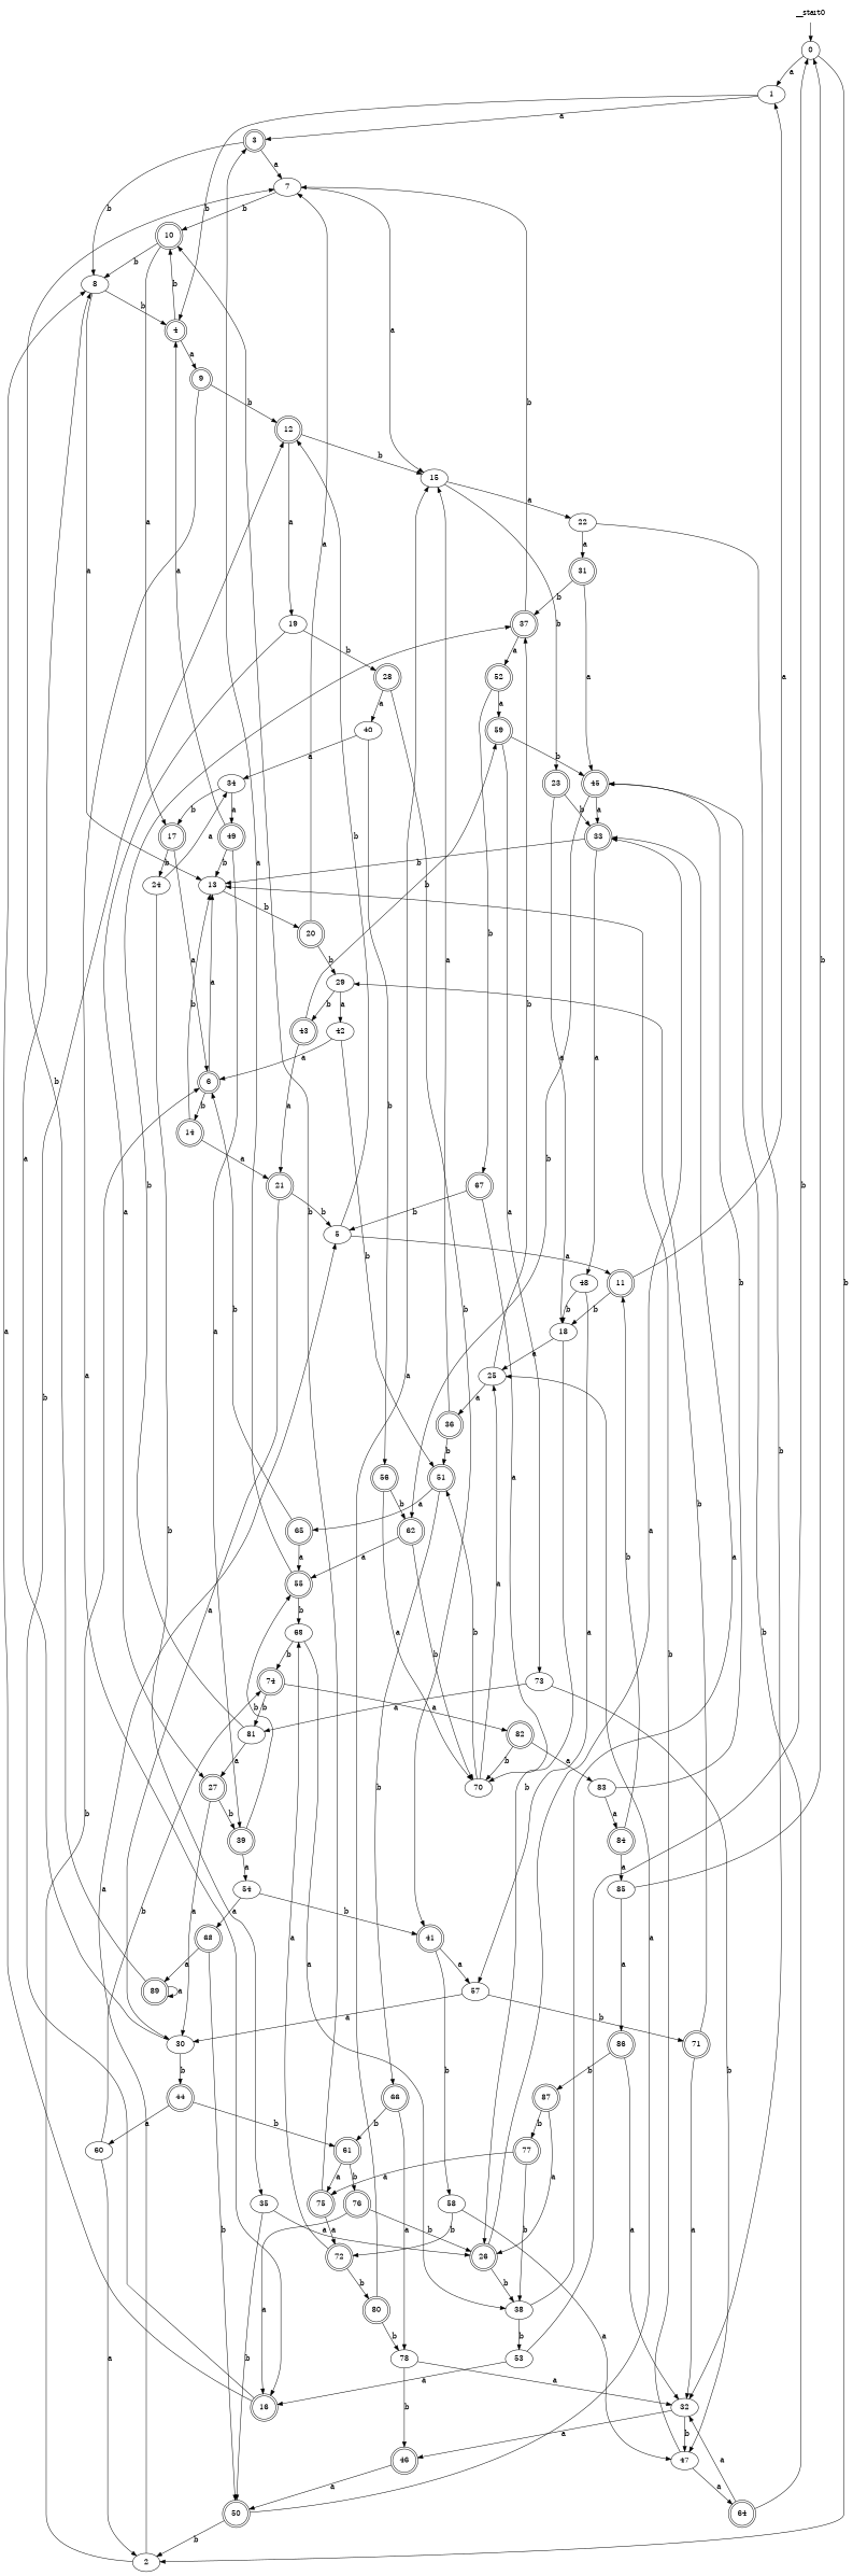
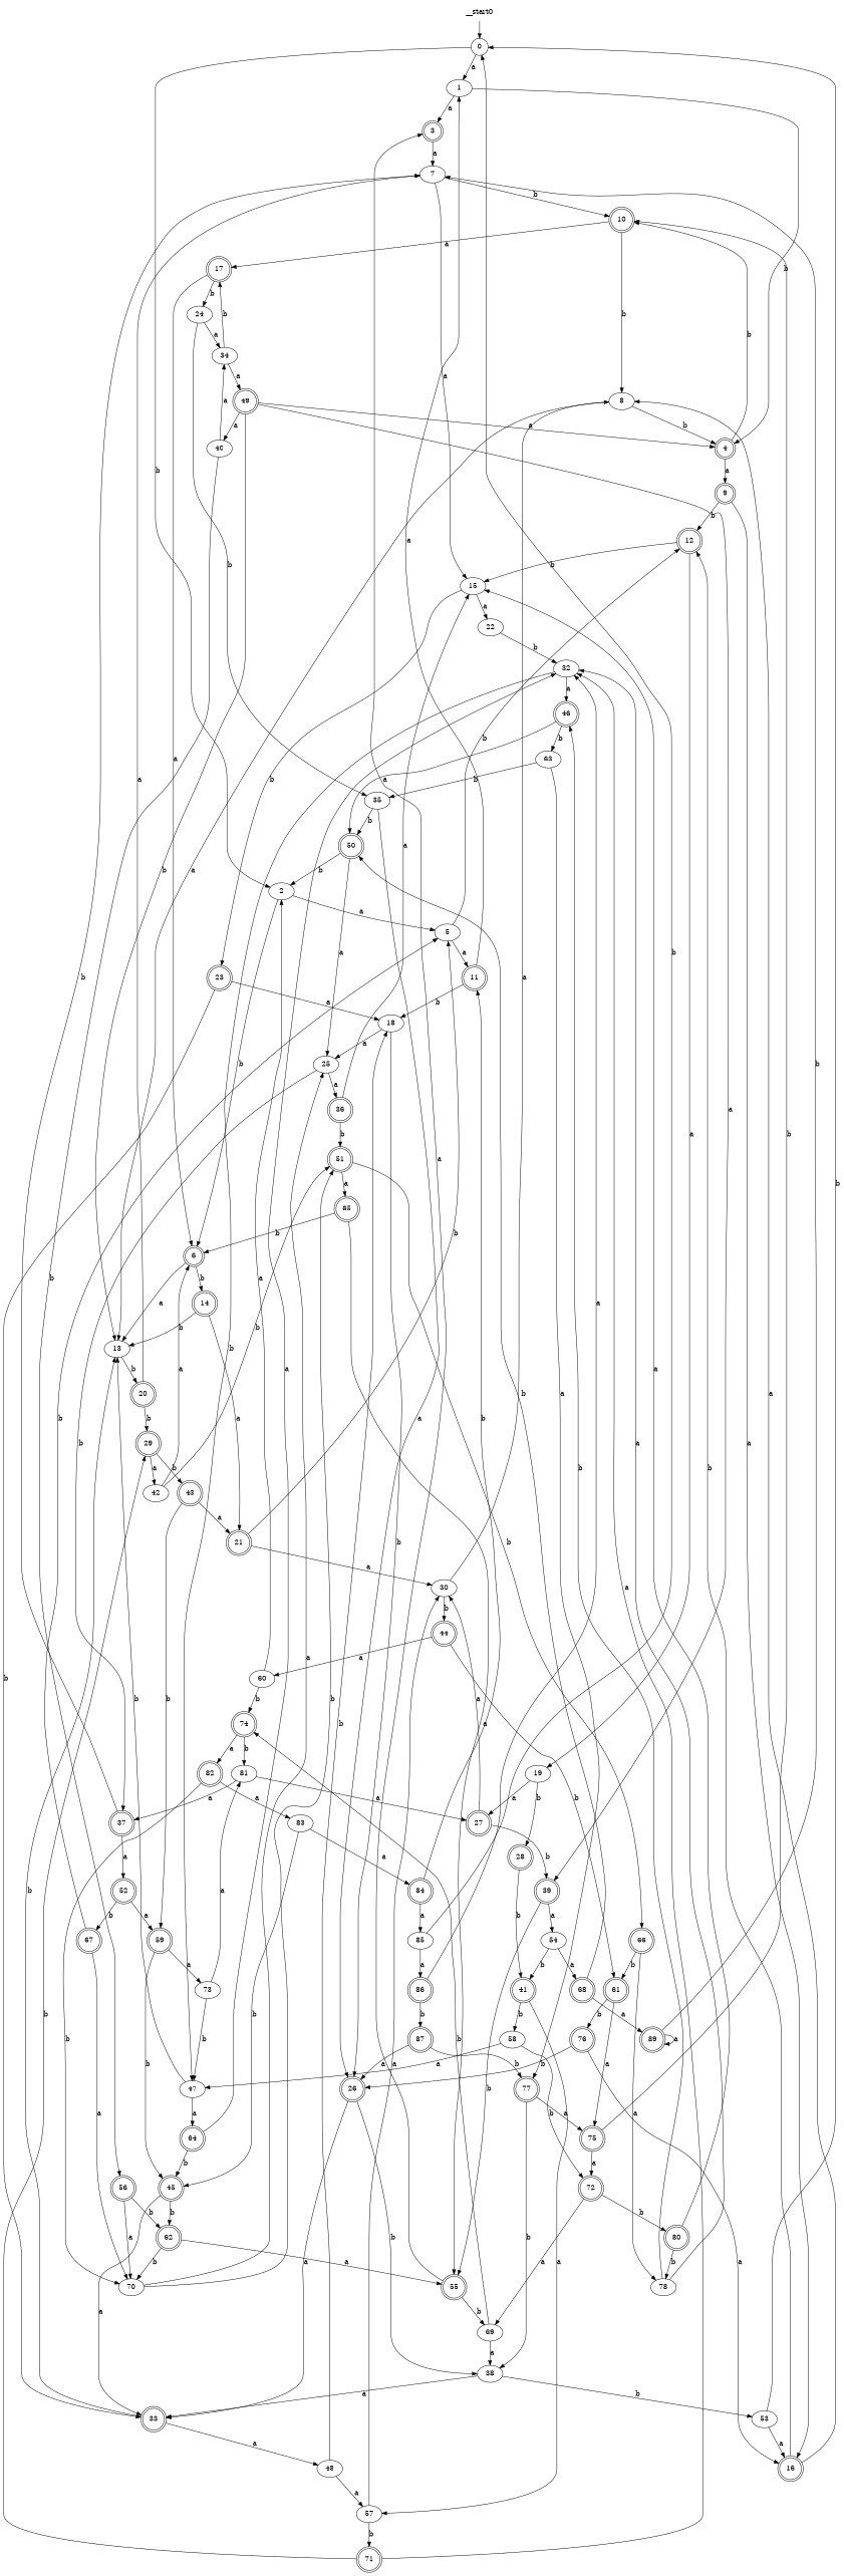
  digraph {
    node [shape=doublecircle]
    __start0 [shape=none]
    0 [shape=circle]
    1 [shape=""]
    2 [shape=""]
    3
    4
    5 [shape=""]
    6
    7 [shape=""]
    8 [shape=""]
    9
    10
    11
    12
    13 [shape=""]
    14
    15 [shape=""]
    16
    17
    18 [shape=""]
    19 [shape=""]
    20
    21
    22 [shape=""]
    23
    24 [shape=""]
    25 [shape=""]
    26
    27
    28
-   29 [shape=ellipse]
+   29
    30 [shape=""]
-   31
    32 [shape=""]
    33
    34 [shape=""]
    35 [shape=""]
    36
    37
    38 [shape=""]
    39
    40 [shape=""]
    41
    42 [shape=""]
    43
    44
    45
    46
    47 [shape=""]
    48 [shape=""]
    49
    50
    51
    52
    53 [shape=""]
    54 [shape=""]
    55
    56
    57 [shape=""]
    58 [shape=""]
    59
    60 [shape=""]
    61
    62
+   63 [shape=""]
    64
    65
    66
    67
    68
    69 [shape=""]
    70 [shape=""]
    71
    72
    73 [shape=""]
    74
    75
    76
    77
    78 [shape=""]
    n81 [label=89]
    80
    81 [shape=""]
    82
    83 [shape=""]
    84
    85 [shape=""]
    86
    87
    __start0 -> 0
    0 -> 1 [label=a]
    0 -> 2 [label=b]
    1 -> 3 [label=a]
    1 -> 4 [label=b]
    2 -> 5 [label=a]
    2 -> 6 [label=b]
    3 -> 7 [label=a]
-   3 -> 8 [label=b]
    4 -> 9 [label=a]
    4 -> 10 [label=b]
    5 -> 11 [label=a]
    5 -> 12 [label=b]
    6 -> 13 [label=a]
    6 -> 14 [label=b]
    7 -> 10 [label=b]
    7 -> 15 [label=a]
    8 -> 4 [label=b]
    8 -> 13 [label=a]
    9 -> 12 [label=b]
    9 -> 16 [label=a]
    10 -> 8 [label=b]
    10 -> 17 [label=a]
    11 -> 1 [label=a]
    11 -> 18 [label=b]
    12 -> 15 [label=b]
    12 -> 19 [label=a]
    13 -> 20 [label=b]
    14 -> 13 [label=b]
    14 -> 21 [label=a]
    15 -> 22 [label=a]
    15 -> 23 [label=b]
    16 -> 8 [label=a]
    16 -> 12 [label=b]
    17 -> 6 [label=a]
    17 -> 24 [label=b]
    18 -> 25 [label=a]
    18 -> 26 [label=b]
    19 -> 27 [label=a]
    19 -> 28 [label=b]
    20 -> 7 [label=a]
    20 -> 29 [label=b]
    21 -> 5 [label=b]
    21 -> 30 [label=a]
-   22 -> 31 [label=a]
    22 -> 32 [label=b]
    23 -> 18 [label=a]
    23 -> 33 [label=b]
    24 -> 34 [label=a]
    24 -> 35 [label=b]
    25 -> 36 [label=a]
    25 -> 37 [label=b]
    26 -> 33 [label=a]
    26 -> 38 [label=b]
    27 -> 30 [label=a]
    27 -> 39 [label=b]
-   28 -> 40 [label=a]
+   49 -> 40 [label=a]
    28 -> 41 [label=b]
    29 -> 42 [label=a]
    29 -> 43 [label=b]
    30 -> 8 [label=a]
    30 -> 44 [label=b]
-   31 -> 37 [label=b]
-   31 -> 45 [label=a]
    32 -> 46 [label=a]
    32 -> 47 [label=b]
    33 -> 13 [label=b]
    33 -> 48 [label=a]
    34 -> 17 [label=b]
    34 -> 49 [label=a]
    35 -> 26 [label=a]
    35 -> 50 [label=b]
    36 -> 15 [label=a]
    36 -> 51 [label=b]
    37 -> 7 [label=b]
    37 -> 52 [label=a]
    38 -> 33 [label=a]
    38 -> 53 [label=b]
    39 -> 54 [label=a]
    39 -> 55 [label=b]
    40 -> 34 [label=a]
    40 -> 56 [label=b]
    41 -> 57 [label=a]
    41 -> 58 [label=b]
    42 -> 6 [label=a]
    42 -> 51 [label=b]
    43 -> 21 [label=a]
    43 -> 59 [label=b]
    44 -> 60 [label=a]
    44 -> 61 [label=b]
    45 -> 33 [label=a]
    45 -> 62 [label=b]
    46 -> 50 [label=a]
+   46 -> 63 [label=b]
    47 -> 13 [label=b]
    47 -> 64 [label=a]
    48 -> 18 [label=b]
    48 -> 57 [label=a]
    49 -> 4 [label=a]
    49 -> 13 [label=b]
    49 -> 39 [label=a]
    50 -> 2 [label=b]
    50 -> 25 [label=a]
    51 -> 65 [label=a]
    51 -> 66 [label=b]
    52 -> 59 [label=a]
    52 -> 67 [label=b]
    53 -> 0 [label=b]
    53 -> 16 [label=a]
    54 -> 41 [label=b]
    54 -> 68 [label=a]
    55 -> 3 [label=a]
    55 -> 69 [label=b]
    56 -> 62 [label=b]
    56 -> 70 [label=a]
    57 -> 30 [label=a]
    57 -> 71 [label=b]
    58 -> 47 [label=a]
    58 -> 72 [label=b]
    59 -> 45 [label=b]
    59 -> 73 [label=a]
    60 -> 2 [label=a]
    60 -> 74 [label=b]
    61 -> 75 [label=a]
    61 -> 76 [label=b]
    62 -> 55 [label=a]
    62 -> 70 [label=b]
+   63 -> 35 [label=b]
+   63 -> 77 [label=a]
    64 -> 32 [label=a]
    64 -> 45 [label=b]
    65 -> 6 [label=b]
    65 -> 55 [label=a]
    66 -> 61 [label=b]
    66 -> 78 [label=a]
    67 -> 5 [label=b]
    67 -> 70 [label=a]
    68 -> 50 [label=b]
    68 -> n81 [label=a]
    69 -> 38 [label=a]
    69 -> 74 [label=b]
    70 -> 25 [label=a]
    70 -> 51 [label=b]
    71 -> 29 [label=b]
    71 -> 32 [label=a]
    72 -> 69 [label=a]
    72 -> 80 [label=b]
    73 -> 47 [label=b]
    73 -> 81 [label=a]
    74 -> 81 [label=b]
    74 -> 82 [label=a]
    75 -> 10 [label=b]
    75 -> 72 [label=a]
    76 -> 16 [label=a]
    76 -> 26 [label=b]
    77 -> 38 [label=b]
    77 -> 75 [label=a]
    78 -> 32 [label=a]
    78 -> 46 [label=b]
    n81 -> 7 [label=b]
    n81 -> n81 [label=a]
    80 -> 15 [label=a]
    80 -> 78 [label=b]
    81 -> 27 [label=a]
-   81 -> 37 [label=b]
+   81 -> 37 [label=a]
    82 -> 70 [label=b]
    82 -> 83 [label=a]
    83 -> 45 [label=b]
    83 -> 84 [label=a]
    84 -> 11 [label=b]
    84 -> 85 [label=a]
    85 -> 0 [label=b]
    85 -> 86 [label=a]
    86 -> 32 [label=a]
    86 -> 87 [label=b]
    87 -> 26 [label=a]
    87 -> 77 [label=b]
  }
